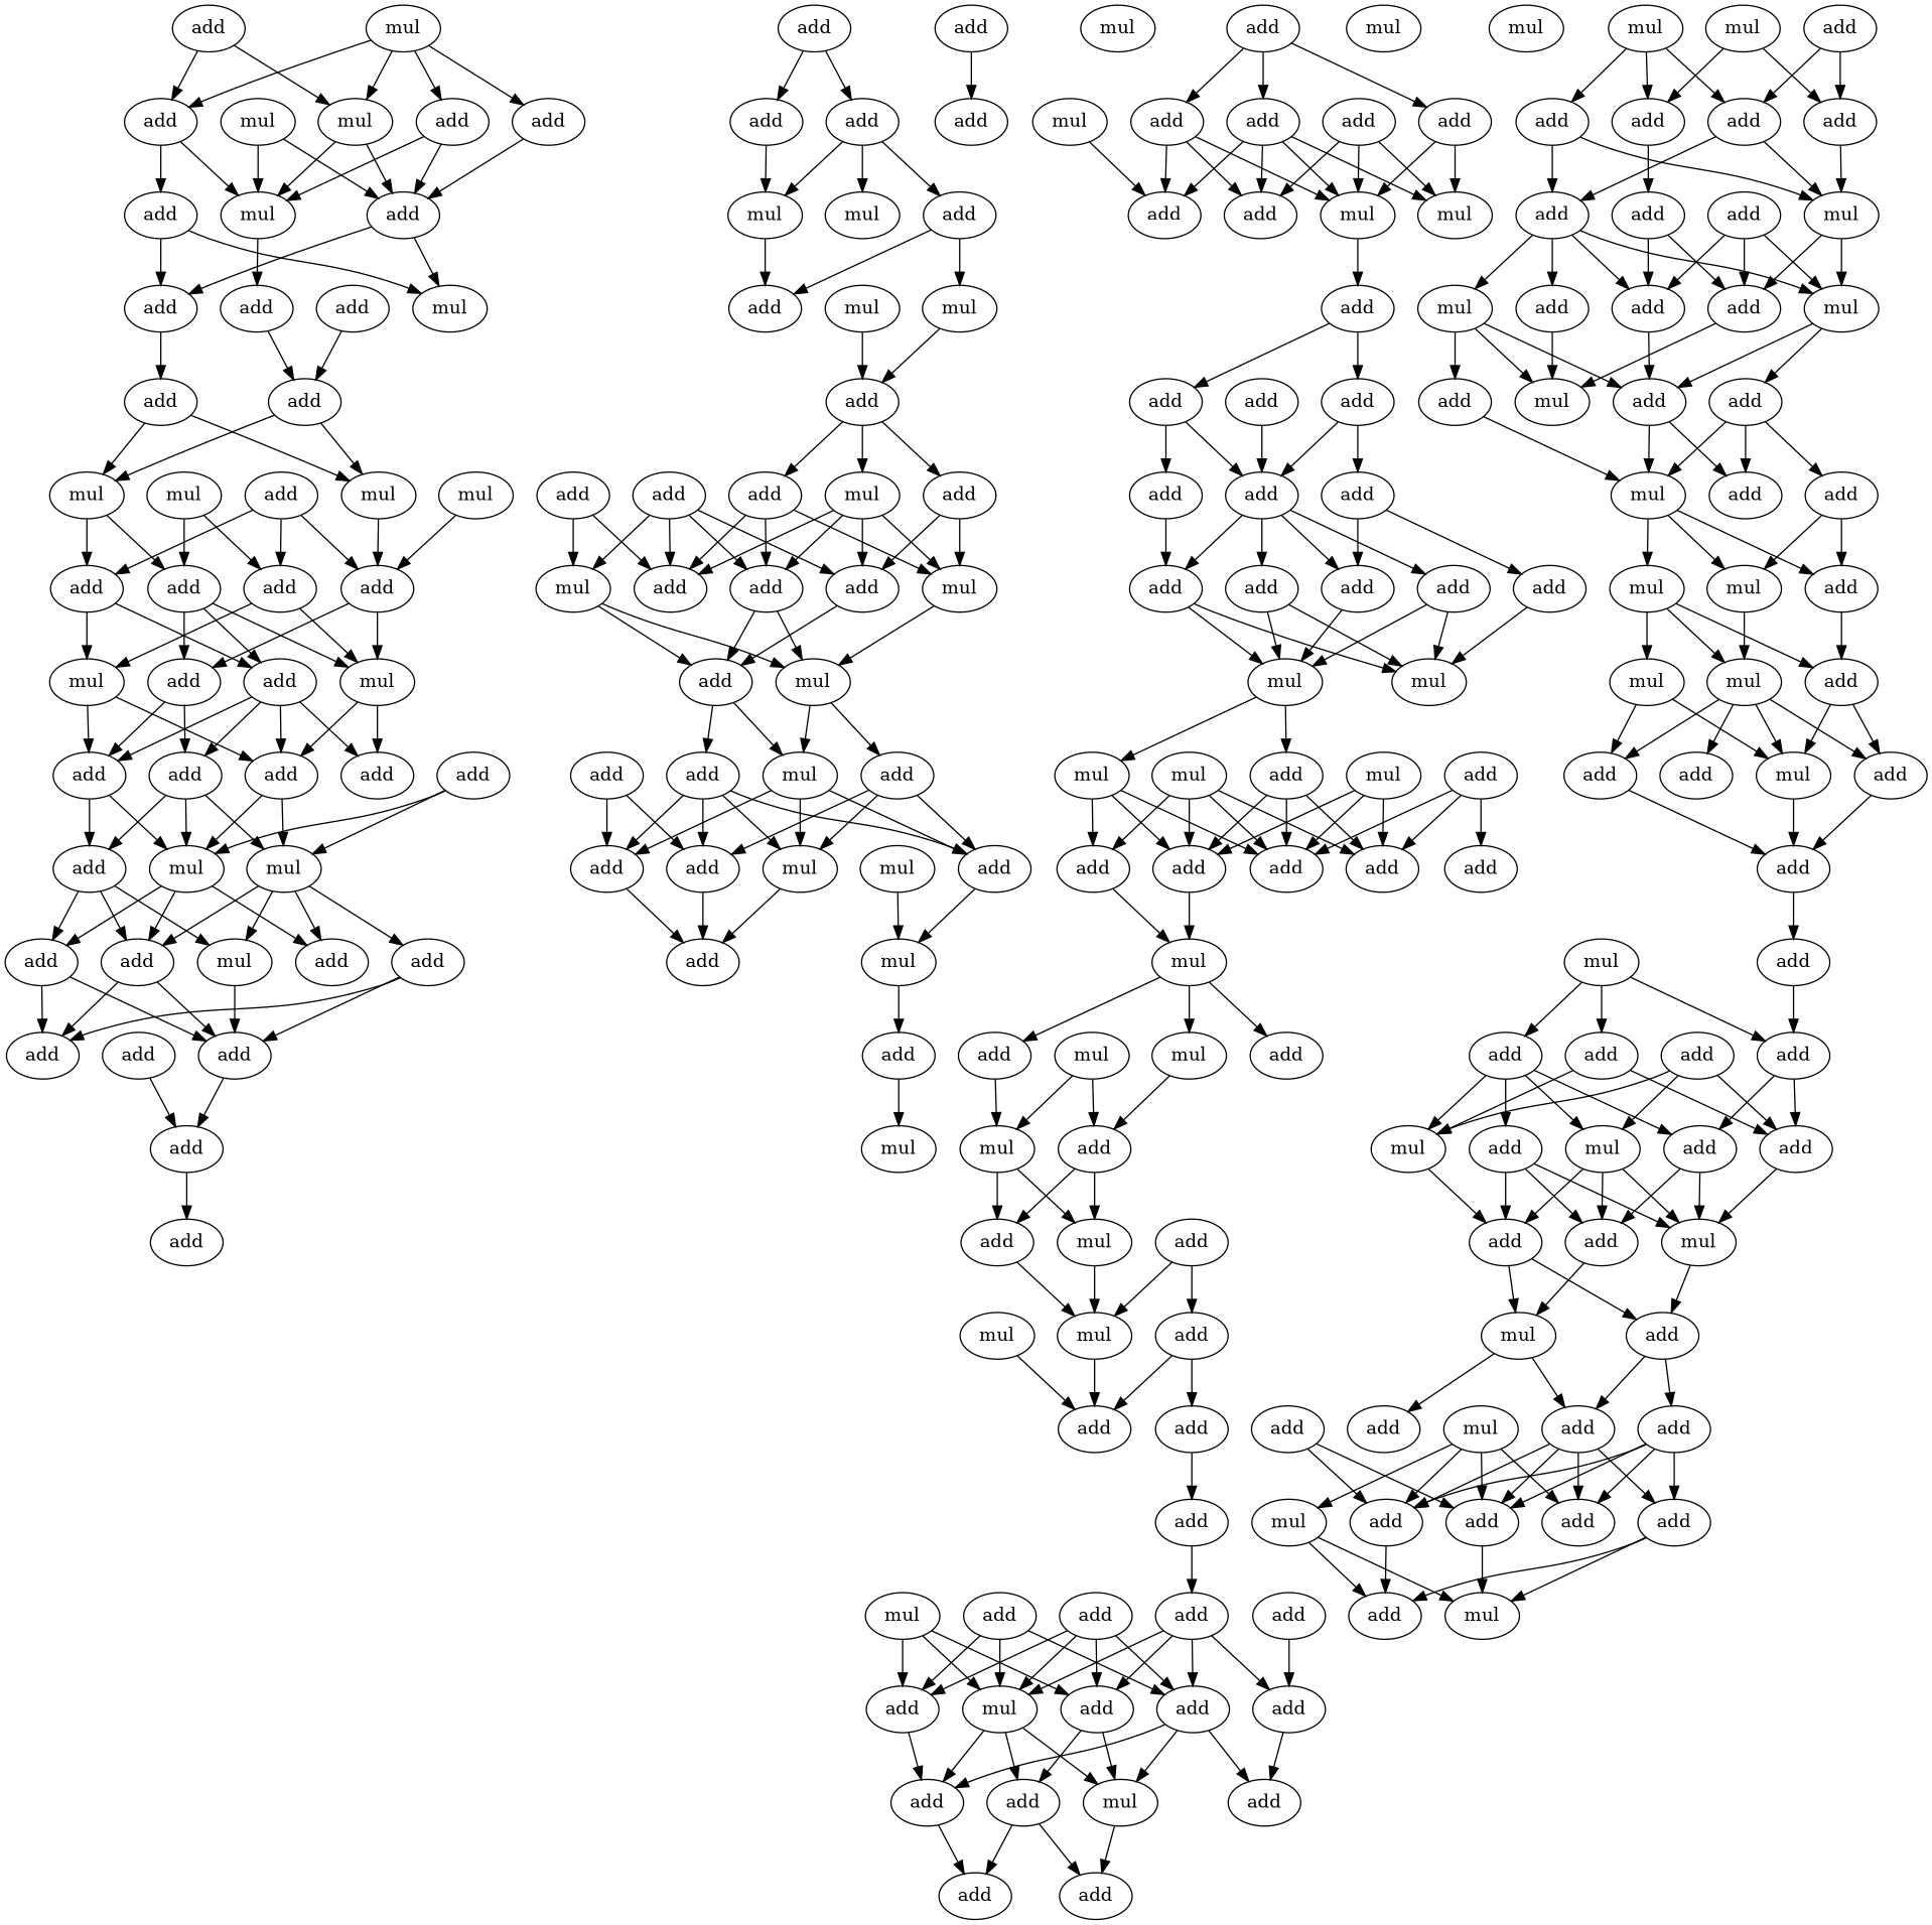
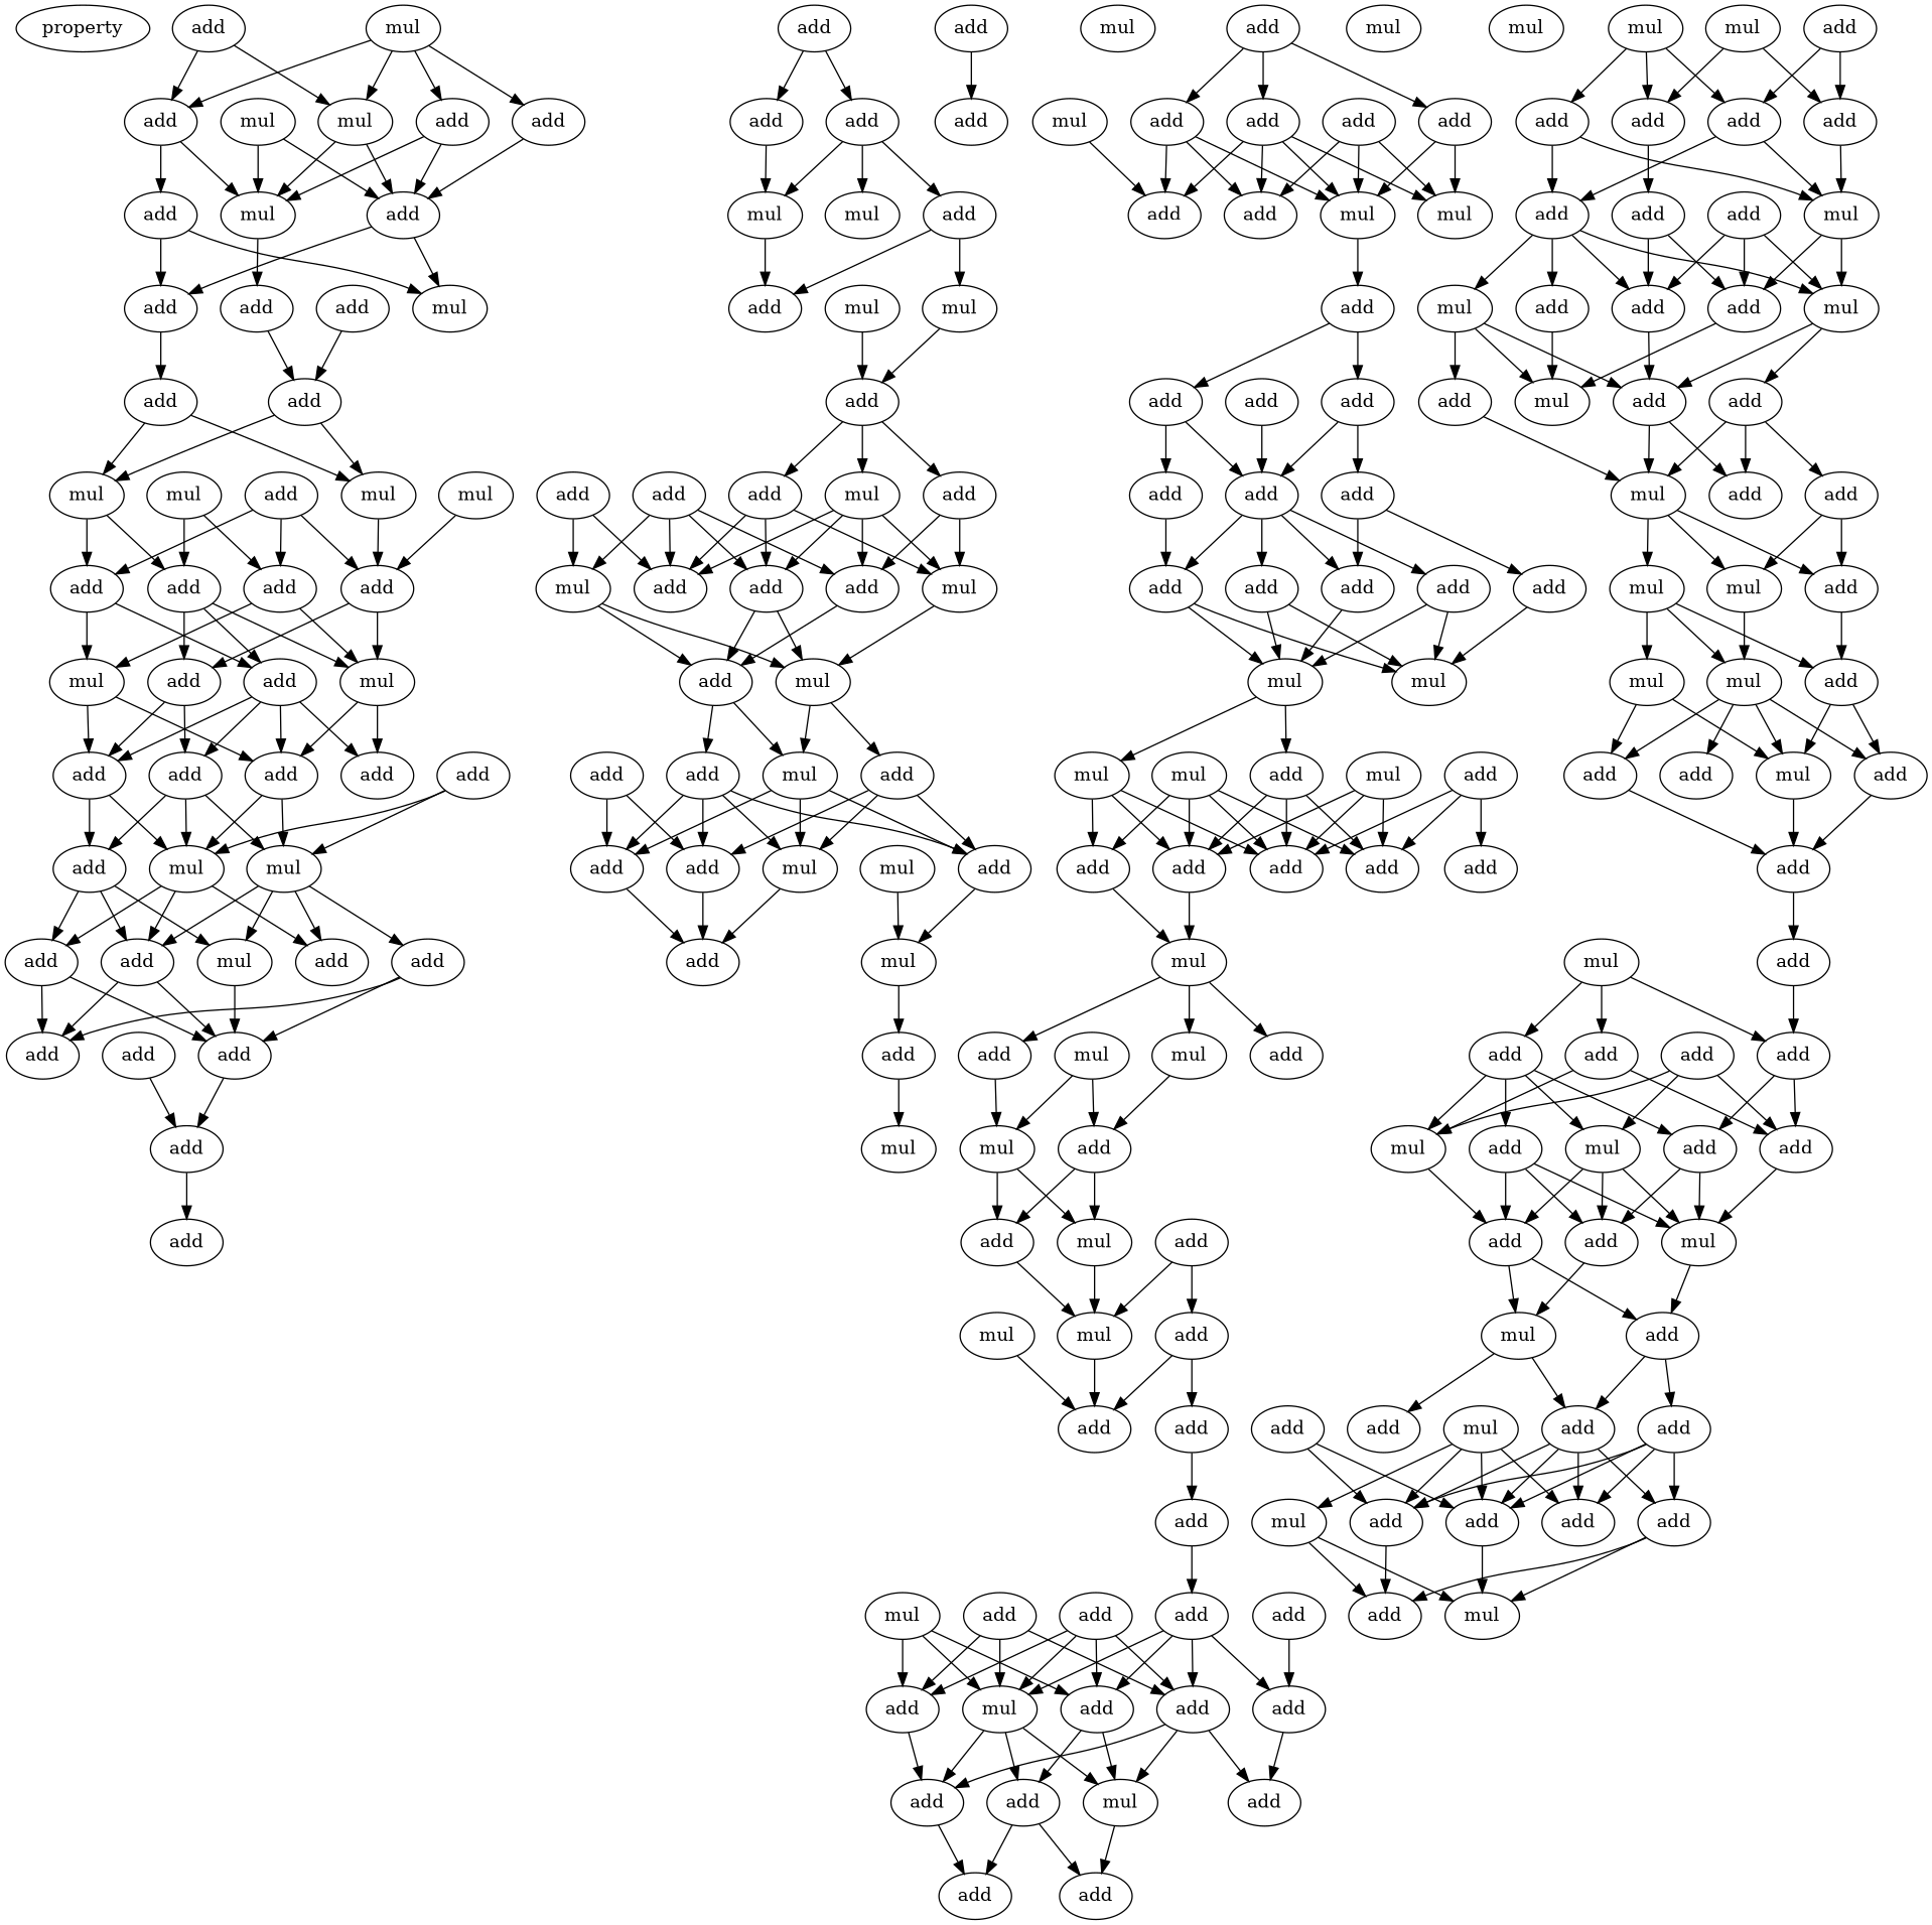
  digraph {
    node [fontcolor=black]
+   property [lf=1.4 mul=2]
    n2 [label=mul]
    n3 [label=add]
    n4 [label=add]
    n5 [label=mul]
    n6 [label=add]
    n7 [label=add]
    n8 [label=mul]
    n9 [label=mul]
    n10 [label=add]
    n11 [label=add]
    n12 [label=add]
    n13 [label=add]
    n14 [label=mul]
    n15 [label=add]
    n16 [label=add]
    n17 [label=add]
    n18 [label=mul]
    n19 [label=mul]
    n20 [label=mul]
    n21 [label=add]
    n22 [label=add]
    n23 [label=add]
    n24 [label=add]
    n25 [label=add]
    n26 [label=mul]
    n27 [label=mul]
    n28 [label=add]
    n29 [label=mul]
    n30 [label=add]
    n31 [label=add]
    n32 [label=add]
    n33 [label=add]
    n34 [label=add]
    n35 [label=mul]
    n36 [label=mul]
    n37 [label=add]
    n38 [label=add]
    n39 [label=add]
    n40 [label=mul]
    n41 [label=add]
    n42 [label=add]
    n43 [label=add]
    n44 [label=add]
    n45 [label=add]
    n46 [label=add]
    n47 [label=add]
    n48 [label=add]
    n49 [label=add]
    n50 [label=add]
    n51 [label=add]
    n52 [label=mul]
    n53 [label=mul]
    n54 [label=add]
    n55 [label=add]
    n56 [label=mul]
    n57 [label=add]
    n58 [label=mul]
    n59 [label=add]
    n60 [label=mul]
    n61 [label=add]
    n62 [label=add]
    n63 [label=mul]
    n64 [label=add]
    n65 [label=add]
    n66 [label=add]
    n67 [label=mul]
    n68 [label=add]
    n69 [label=mul]
    n70 [label=add]
    n71 [label=mul]
    n72 [label=add]
    n73 [label=add]
    n74 [label=add]
    n75 [label=add]
    n76 [label=add]
    n77 [label=add]
    n78 [label=mul]
    n79 [label=add]
    n80 [label=mul]
    n81 [label=mul]
    n82 [label=add]
    n83 [label=mul]
    n84 [label=add]
    n85 [label=add]
    n86 [label=mul]
    n87 [label=add]
    n88 [label=add]
    n89 [label=add]
    n90 [label=add]
    n91 [label=mul]
    n92 [label=add]
    n93 [label=mul]
    n94 [label=mul]
    n95 [label=add]
    n96 [label=add]
    n97 [label=add]
    n98 [label=add]
    n99 [label=add]
    n100 [label=add]
    n101 [label=add]
    n102 [label=add]
    n103 [label=add]
    n104 [label=mul]
    n105 [label=add]
    n106 [label=add]
    n107 [label=add]
    n108 [label=add]
    n109 [label=add]
    n110 [label=mul]
    n111 [label=mul]
    n112 [label=add]
    n113 [label=mul]
    n114 [label=add]
    n115 [label=add]
    n116 [label=add]
    n117 [label=add]
    n118 [label=mul]
    n119 [label=add]
    n120 [label=add]
    n121 [label=mul]
    n122 [label=mul]
    n123 [label=add]
    n124 [label=mul]
    n125 [label=add]
    n126 [label=mul]
    n127 [label=add]
    n128 [label=mul]
    n129 [label=mul]
    n130 [label=add]
    n131 [label=mul]
    n132 [label=add]
    n133 [label=add]
    n134 [label=mul]
    n135 [label=add]
    n136 [label=add]
    n137 [label=add]
    n138 [label=add]
    n139 [label=add]
    n140 [label=add]
    n141 [label=mul]
    n142 [label=mul]
    n143 [label=add]
    n144 [label=add]
    n145 [label=add]
    n146 [label=add]
    n147 [label=add]
    n148 [label=add]
    n149 [label=add]
    n150 [label=mul]
    n151 [label=add]
    n152 [label=add]
    n153 [label=add]
    n154 [label=mul]
    n155 [label=mul]
    n156 [label=add]
    n157 [label=add]
    n158 [label=add]
    n159 [label=mul]
    n160 [label=add]
    n161 [label=add]
    n162 [label=mul]
    n163 [label=add]
    n164 [label=add]
    n165 [label=mul]
    n166 [label=add]
    n167 [label=mul]
    n168 [label=add]
    n169 [label=add]
    n170 [label=add]
    n171 [label=mul]
    n172 [label=add]
    n173 [label=add]
    n174 [label=add]
    n175 [label=mul]
    n176 [label=add]
    n177 [label=add]
    n178 [label=mul]
    n179 [label=mul]
    n180 [label=add]
    n181 [label=mul]
    n182 [label=add]
    n183 [label=mul]
    n184 [label=mul]
    n185 [label=add]
    n186 [label=add]
    n187 [label=add]
    n188 [label=add]
    n189 [label=add]
    n190 [label=mul]
    n191 [label=add]
    n192 [label=add]
    n193 [label=add]
    n194 [label=add]
    n195 [label=mul]
    n196 [label=add]
    n197 [label=mul]
    n198 [label=add]
    n199 [label=add]
    n200 [label=mul]
    n201 [label=add]
    n202 [label=add]
    n203 [label=mul]
    n204 [label=add]
    n205 [label=add]
    n206 [label=add]
    n207 [label=add]
    n208 [label=mul]
    n209 [label=mul]
    n210 [label=add]
    n211 [label=add]
    n212 [label=add]
    n213 [label=add]
    n214 [label=add]
    n215 [label=add]
    n216 [label=mul]
    n2 -> n3
    n2 -> n4
    n2 -> n5
    n2 -> n6
    n3 -> n9
    n3 -> n11
    n4 -> n10
    n5 -> n9
    n5 -> n10
    n6 -> n9
    n6 -> n10
    n7 -> n3
    n7 -> n5
    n8 -> n9
    n8 -> n10
    n9 -> n12
    n10 -> n13
    n10 -> n14
    n11 -> n13
    n11 -> n14
    n12 -> n16
    n13 -> n15
    n15 -> n18
    n15 -> n19
    n16 -> n18
    n16 -> n19
    n17 -> n16
    n18 -> n21
    n19 -> n23
    n19 -> n25
    n20 -> n21
    n21 -> n29
    n21 -> n30
    n22 -> n21
    n22 -> n23
    n22 -> n24
    n23 -> n27
    n23 -> n28
    n24 -> n27
    n24 -> n29
    n25 -> n28
    n25 -> n29
    n25 -> n30
    n26 -> n24
    n26 -> n25
    n27 -> n31
    n27 -> n32
    n28 -> n31
    n28 -> n32
    n28 -> n33
    n28 -> n34
    n29 -> n31
    n29 -> n34
    n30 -> n32
    n30 -> n33
    n31 -> n35
    n31 -> n36
    n32 -> n35
    n32 -> n37
    n33 -> n35
    n33 -> n36
    n33 -> n37
    n35 -> n39
    n35 -> n41
    n35 -> n42
    n36 -> n39
    n36 -> n40
    n36 -> n42
    n36 -> n43
    n37 -> n39
    n37 -> n40
    n37 -> n41
    n38 -> n35
    n38 -> n36
    n39 -> n44
    n39 -> n45
    n40 -> n44
    n41 -> n44
    n41 -> n45
    n43 -> n44
    n43 -> n45
    n44 -> n47
    n46 -> n47
    n47 -> n48
    n49 -> n50
    n49 -> n51
    n50 -> n52
    n51 -> n52
    n51 -> n53
    n51 -> n54
    n52 -> n55
    n54 -> n55
    n54 -> n56
    n56 -> n57
    n57 -> n59
    n57 -> n60
    n57 -> n61
    n58 -> n57
    n59 -> n62
    n59 -> n63
    n59 -> n64
    n60 -> n62
    n60 -> n63
    n60 -> n64
    n60 -> n65
    n61 -> n63
    n61 -> n65
    n62 -> n69
    n62 -> n70
    n63 -> n69
    n65 -> n70
    n66 -> n64
    n66 -> n67
    n67 -> n69
    n67 -> n70
    n68 -> n62
    n68 -> n64
    n68 -> n65
    n68 -> n67
    n69 -> n71
    n69 -> n72
    n70 -> n71
    n70 -> n73
    n71 -> n76
    n71 -> n77
    n71 -> n78
    n72 -> n75
    n72 -> n77
    n72 -> n78
    n73 -> n75
    n73 -> n76
    n73 -> n77
    n73 -> n78
    n74 -> n75
    n74 -> n76
    n75 -> n79
    n76 -> n79
    n77 -> n81
    n78 -> n79
    n80 -> n81
    n81 -> n82
    n82 -> n83
    n84 -> n85
    n87 -> n88
    n87 -> n89
    n87 -> n90
    n88 -> n92
    n88 -> n93
    n88 -> n94
    n88 -> n95
    n89 -> n92
    n89 -> n93
    n89 -> n95
    n90 -> n93
    n90 -> n94
    n91 -> n92
    n93 -> n97
    n96 -> n93
    n96 -> n94
    n96 -> n95
    n97 -> n98
    n97 -> n99
    n98 -> n100
    n98 -> n101
    n99 -> n100
    n99 -> n103
    n100 -> n105
    n100 -> n106
    n100 -> n107
    n100 -> n108
    n101 -> n106
    n102 -> n100
    n103 -> n105
    n103 -> n109
    n105 -> n110
    n106 -> n110
    n106 -> n111
    n107 -> n110
    n107 -> n111
    n108 -> n110
    n108 -> n111
    n109 -> n111
    n110 -> n112
    n110 -> n113
    n112 -> n114
    n112 -> n115
    n112 -> n116
    n113 -> n115
    n113 -> n116
    n113 -> n117
    n115 -> n122
    n117 -> n122
    n118 -> n114
    n118 -> n115
    n118 -> n116
    n118 -> n117
    n119 -> n114
    n119 -> n116
    n119 -> n120
    n121 -> n114
    n121 -> n115
    n121 -> n116
    n122 -> n123
    n122 -> n124
    n122 -> n125
    n123 -> n126
    n124 -> n127
    n126 -> n129
    n126 -> n130
    n127 -> n129
    n127 -> n130
    n128 -> n126
    n128 -> n127
    n129 -> n131
    n130 -> n131
    n131 -> n135
    n132 -> n131
    n132 -> n133
    n133 -> n135
    n133 -> n136
    n134 -> n135
    n136 -> n137
    n137 -> n138
    n138 -> n140
    n138 -> n142
    n138 -> n143
    n138 -> n146
    n139 -> n140
    n140 -> n148
    n141 -> n142
    n141 -> n143
    n141 -> n144
    n142 -> n149
    n142 -> n150
    n142 -> n151
    n143 -> n150
    n143 -> n151
    n144 -> n149
    n145 -> n142
    n145 -> n143
    n145 -> n144
    n145 -> n146
    n146 -> n148
    n146 -> n149
    n146 -> n150
    n147 -> n142
    n147 -> n144
    n147 -> n146
    n149 -> n152
    n150 -> n153
    n151 -> n152
    n151 -> n153
    n155 -> n156
    n155 -> n157
    n155 -> n158
    n156 -> n162
    n156 -> n163
    n157 -> n162
    n157 -> n163
    n158 -> n164
    n159 -> n158
    n159 -> n160
    n160 -> n162
    n161 -> n157
    n161 -> n160
    n162 -> n165
    n162 -> n166
    n163 -> n165
    n163 -> n167
    n163 -> n168
    n163 -> n169
    n164 -> n166
    n164 -> n168
    n165 -> n172
    n165 -> n174
    n166 -> n171
    n167 -> n171
    n167 -> n172
    n167 -> n173
    n168 -> n172
    n169 -> n171
    n170 -> n165
    n170 -> n166
    n170 -> n168
    n172 -> n175
    n172 -> n176
    n173 -> n175
    n174 -> n175
    n174 -> n176
    n174 -> n177
    n175 -> n178
    n175 -> n179
    n175 -> n180
    n177 -> n178
    n177 -> n180
    n178 -> n181
    n179 -> n181
    n179 -> n182
    n179 -> n183
    n180 -> n182
    n181 -> n184
    n181 -> n185
    n181 -> n186
    n181 -> n187
    n182 -> n184
    n182 -> n185
    n183 -> n184
    n183 -> n186
    n184 -> n188
    n185 -> n188
    n186 -> n188
    n188 -> n189
    n189 -> n192
    n190 -> n191
    n190 -> n192
    n190 -> n193
    n191 -> n194
    n191 -> n195
    n192 -> n194
    n192 -> n198
    n193 -> n195
    n193 -> n197
    n193 -> n198
    n193 -> n199
    n194 -> n200
    n195 -> n201
    n196 -> n194
    n196 -> n195
    n196 -> n197
    n197 -> n200
    n197 -> n201
    n197 -> n202
    n198 -> n200
    n198 -> n202
    n199 -> n200
    n199 -> n201
    n199 -> n202
    n200 -> n204
    n201 -> n203
    n201 -> n204
    n202 -> n203
    n203 -> n205
    n203 -> n206
    n204 -> n206
    n204 -> n207
    n206 -> n210
    n206 -> n211
    n206 -> n212
    n206 -> n214
    n207 -> n210
    n207 -> n211
    n207 -> n212
    n207 -> n214
    n208 -> n209
    n208 -> n210
    n208 -> n211
    n208 -> n212
    n209 -> n215
    n209 -> n216
    n211 -> n216
    n212 -> n215
    n213 -> n211
    n213 -> n212
    n214 -> n215
    n214 -> n216
  }
